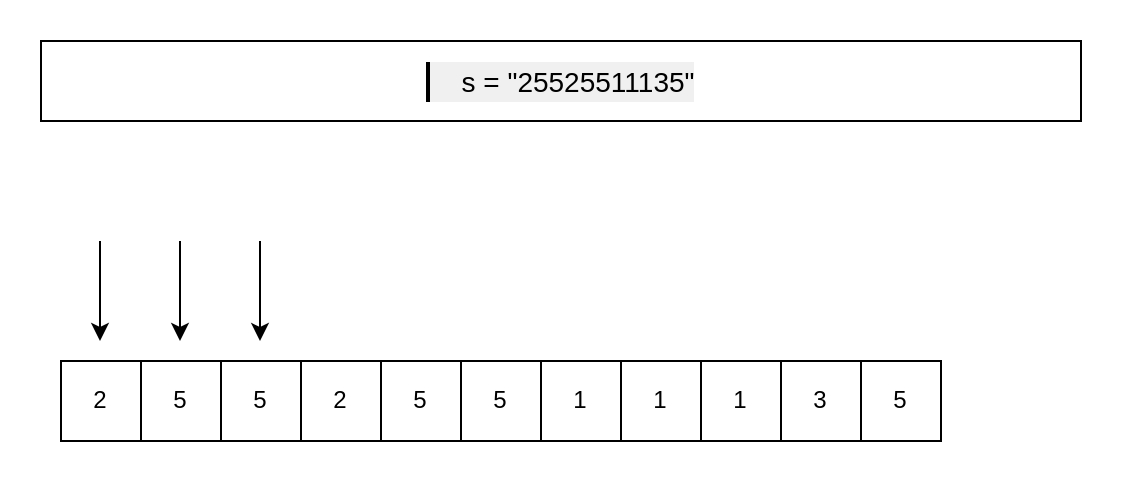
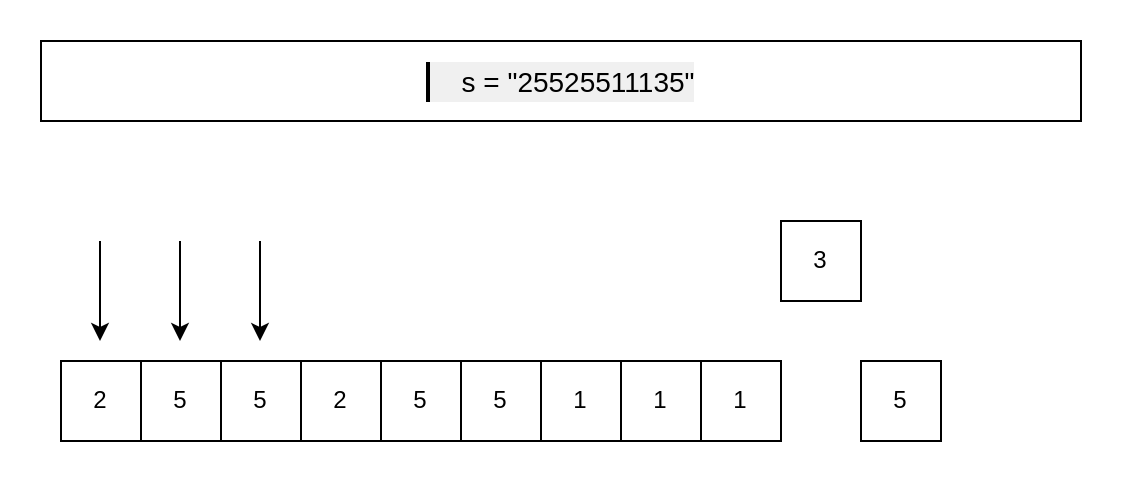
  <mxCell id="0" />
  <mxCell id="1" parent="0" />
  <mxCell id="2" value="&lt;pre style=&quot;border-width: 0px 0px 0px 2px; border-style: solid; border-color: var(--border-tertiary); border-image: initial; box-sizing: border-box; overflow-wrap: break-word; --tw-border-spacing-x: 0; --tw-border-spacing-y: 0; --tw-translate-x: 0; --tw-translate-y: 0; --tw-rotate: 0; --tw-skew-x: 0; --tw-skew-y: 0; --tw-scale-x: 1; --tw-scale-y: 1; --tw-pan-x: ; --tw-pan-y: ; --tw-pinch-zoom: ; --tw-scroll-snap-strictness: proximity; --tw-gradient-from-position: ; --tw-gradient-via-position: ; --tw-gradient-to-position: ; --tw-ordinal: ; --tw-slashed-zero: ; --tw-numeric-figure: ; --tw-numeric-spacing: ; --tw-numeric-fraction: ; --tw-ring-inset: ; --tw-ring-offset-width: 0px; --tw-ring-offset-color: #fff; --tw-ring-color: #3b82f680; --tw-ring-offset-shadow: 0 0 #0000; --tw-ring-shadow: 0 0 #0000; --tw-shadow: 0 0 #0000; --tw-shadow-colored: 0 0 #0000; --tw-blur: ; --tw-brightness: ; --tw-contrast: ; --tw-grayscale: ; --tw-hue-rotate: ; --tw-invert: ; --tw-saturate: ; --tw-sepia: ; --tw-drop-shadow: ; --tw-backdrop-blur: ; --tw-backdrop-brightness: ; --tw-backdrop-contrast: ; --tw-backdrop-grayscale: ; --tw-backdrop-hue-rotate: ; --tw-backdrop-invert: ; --tw-backdrop-opacity: ; --tw-backdrop-saturate: ; --tw-backdrop-sepia: ; font-family: Menlo, sans-serif; font-size: 14px; margin-top: 1rem; margin-bottom: 1rem; overflow: visible; color: var(--text-secondary); line-height: 1.25rem; padding-left: 1rem; text-wrap: wrap; text-align: start; background-color: rgb(240, 240, 240);&quot;&gt;s = &quot;25525511135&quot;&lt;/pre&gt;" style="rounded=0;whiteSpace=wrap;html=1;" vertex="1" parent="1"><mxGeometry x="20" y="20" width="520" height="40" as="geometry" /></mxCell>
  <mxCell id="3" value="2" style="rounded=0;whiteSpace=wrap;html=1;" vertex="1" parent="1"><mxGeometry x="30" y="180" width="40" height="40" as="geometry" /></mxCell>
  <mxCell id="4" value="5" style="rounded=0;whiteSpace=wrap;html=1;" vertex="1" parent="1"><mxGeometry x="70" y="180" width="40" height="40" as="geometry" /></mxCell>
  <mxCell id="5" value="5" style="rounded=0;whiteSpace=wrap;html=1;" vertex="1" parent="1"><mxGeometry x="110" y="180" width="40" height="40" as="geometry" /></mxCell>
  <mxCell id="6" value="2" style="rounded=0;whiteSpace=wrap;html=1;" vertex="1" parent="1"><mxGeometry x="150" y="180" width="40" height="40" as="geometry" /></mxCell>
  <mxCell id="7" value="5" style="rounded=0;whiteSpace=wrap;html=1;" vertex="1" parent="1"><mxGeometry x="190" y="180" width="40" height="40" as="geometry" /></mxCell>
  <mxCell id="8" value="5" style="rounded=0;whiteSpace=wrap;html=1;" vertex="1" parent="1"><mxGeometry x="230" y="180" width="40" height="40" as="geometry" /></mxCell>
  <mxCell id="9" value="1" style="rounded=0;whiteSpace=wrap;html=1;" vertex="1" parent="1"><mxGeometry x="270" y="180" width="40" height="40" as="geometry" /></mxCell>
  <mxCell id="10" value="1" style="rounded=0;whiteSpace=wrap;html=1;" vertex="1" parent="1"><mxGeometry x="310" y="180" width="40" height="40" as="geometry" /></mxCell>
  <mxCell id="11" value="1" style="rounded=0;whiteSpace=wrap;html=1;" vertex="1" parent="1"><mxGeometry x="350" y="180" width="40" height="40" as="geometry" /></mxCell>
- <mxCell id="12" value="3" style="rounded=0;whiteSpace=wrap;html=1;" vertex="1" parent="1"><mxGeometry x="390" y="180" width="40" height="40" as="geometry" /></mxCell>
+ <mxCell id="12" value="3" style="rounded=0;whiteSpace=wrap;html=1;" vertex="1" parent="1"><mxGeometry x="390" y="110" width="40" height="40" as="geometry" /></mxCell>
  <mxCell id="13" value="5" style="rounded=0;whiteSpace=wrap;html=1;" vertex="1" parent="1"><mxGeometry x="430" y="180" width="40" height="40" as="geometry" /></mxCell>
  <mxCell id="14" value="" style="endArrow=classic;html=1;rounded=0;" edge="1" parent="1"><mxGeometry width="50" height="50" relative="1" as="geometry"><mxPoint x="49.5" y="120" as="sourcePoint" /><mxPoint x="49.5" y="170" as="targetPoint" /></mxGeometry></mxCell>
  <mxCell id="15" value="" style="endArrow=classic;html=1;rounded=0;" edge="1" parent="1"><mxGeometry width="50" height="50" relative="1" as="geometry"><mxPoint x="89.5" y="120" as="sourcePoint" /><mxPoint x="89.5" y="170" as="targetPoint" /></mxGeometry></mxCell>
  <mxCell id="16" value="" style="endArrow=classic;html=1;rounded=0;" edge="1" parent="1"><mxGeometry width="50" height="50" relative="1" as="geometry"><mxPoint x="129.5" y="120" as="sourcePoint" /><mxPoint x="129.5" y="170" as="targetPoint" /></mxGeometry></mxCell>
